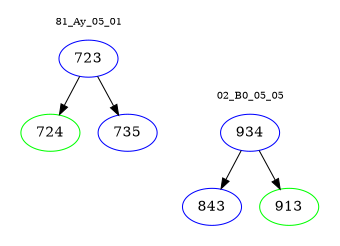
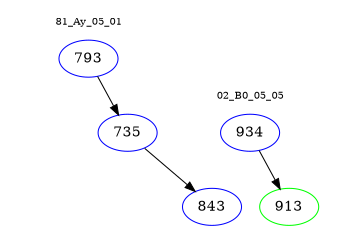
  digraph {
    node [color=blue]
    edge [color=black]
-   n1 [label=723]
-   n2 [color=green label=724]
+   n1 [label=793]
    n3 [label=735]
    n4 [label=934]
    n5 [color=green label=913]
    n6 [label=843]
    subgraph cluster_1 {
      color=white
      fontsize=10
      label="81_Ay_05_01"
      n1
-     n2
      n3
    }
    subgraph cluster_2 {
      color=white
      fontsize=10
      label="02_B0_05_05"
      n4
      n5
      n6
    }
-   n1 -> n2
    n1 -> n3
    n4 -> n5
-   n4 -> n6
+   n3 -> n6
  }
